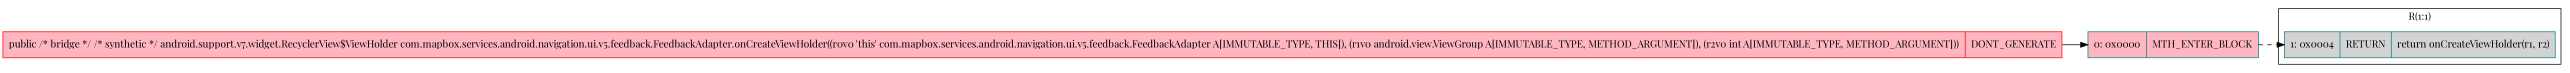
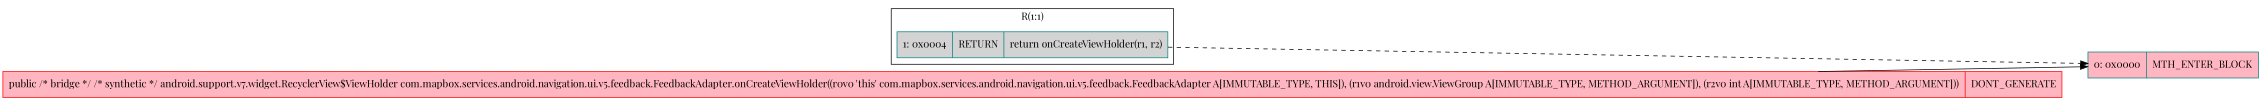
  digraph {
    rankdir=LR
    fontname="Playfair Display"
    node [color=teal shape=record style=filled fillcolor=lightpink fontname="Playfair Display"]
    edge [fontname="Playfair Display"]
    n1 [label="{1\:\ 0x0004|RETURN\l|return onCreateViewHolder(r1, r2)\l}" fillcolor=lightgrey]
    n2 [label="{0\:\ 0x0000|MTH_ENTER_BLOCK\l}"]
    n3 [label="{public \/* bridge *\/ \/* synthetic *\/ android.support.v7.widget.RecyclerView$ViewHolder com.mapbox.services.android.navigation.ui.v5.feedback.FeedbackAdapter.onCreateViewHolder((r0v0 'this' com.mapbox.services.android.navigation.ui.v5.feedback.FeedbackAdapter A[IMMUTABLE_TYPE, THIS]), (r1v0 android.view.ViewGroup A[IMMUTABLE_TYPE, METHOD_ARGUMENT]), (r2v0 int A[IMMUTABLE_TYPE, METHOD_ARGUMENT]))  | DONT_GENERATE\l}" color=red]
    subgraph cluster_1 {
      label="R(1:1)"
      n1
    }
-   n2 -> n1 [style=dashed]
+   n1 -> n2 [style=dashed]
    n3 -> n2 [style=solid]
  }
